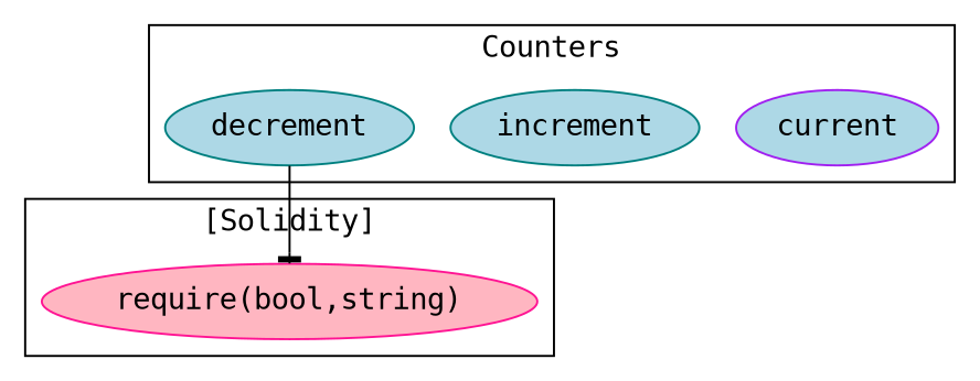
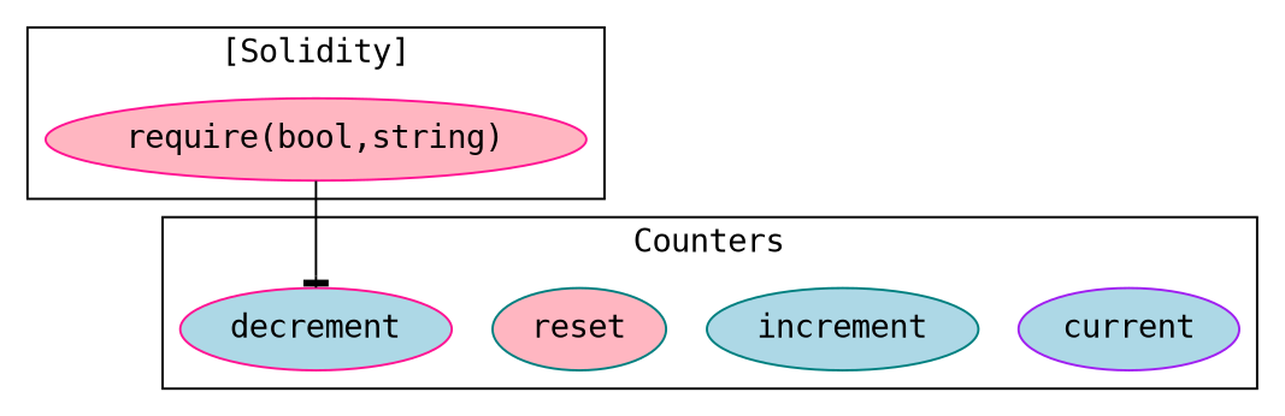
  strict digraph {
    fontname="DejaVu Sans Mono"
    node [style=filled fillcolor=lightblue color=teal fontname="DejaVu Sans Mono"]
    n1 [label=current color=purple]
    n2 [label=increment]
-   n4 [label=decrement]
+   n3 [label=reset fillcolor=lightpink]
+   n4 [label=decrement color=deeppink]
    "require(bool,string)" [fillcolor=lightpink color=deeppink]
    subgraph cluster_1 {
      label=Counters
      n1
      n2
+     n3
      n4
    }
    subgraph cluster_2 {
      label="[Solidity]"
      "require(bool,string)"
    }
-   n4 -> "require(bool,string)" [arrowhead=tee fontname="DejaVu Sans Mono"]
+   "require(bool,string)" -> n4 [arrowhead=tee fontname="DejaVu Sans Mono"]
  }
